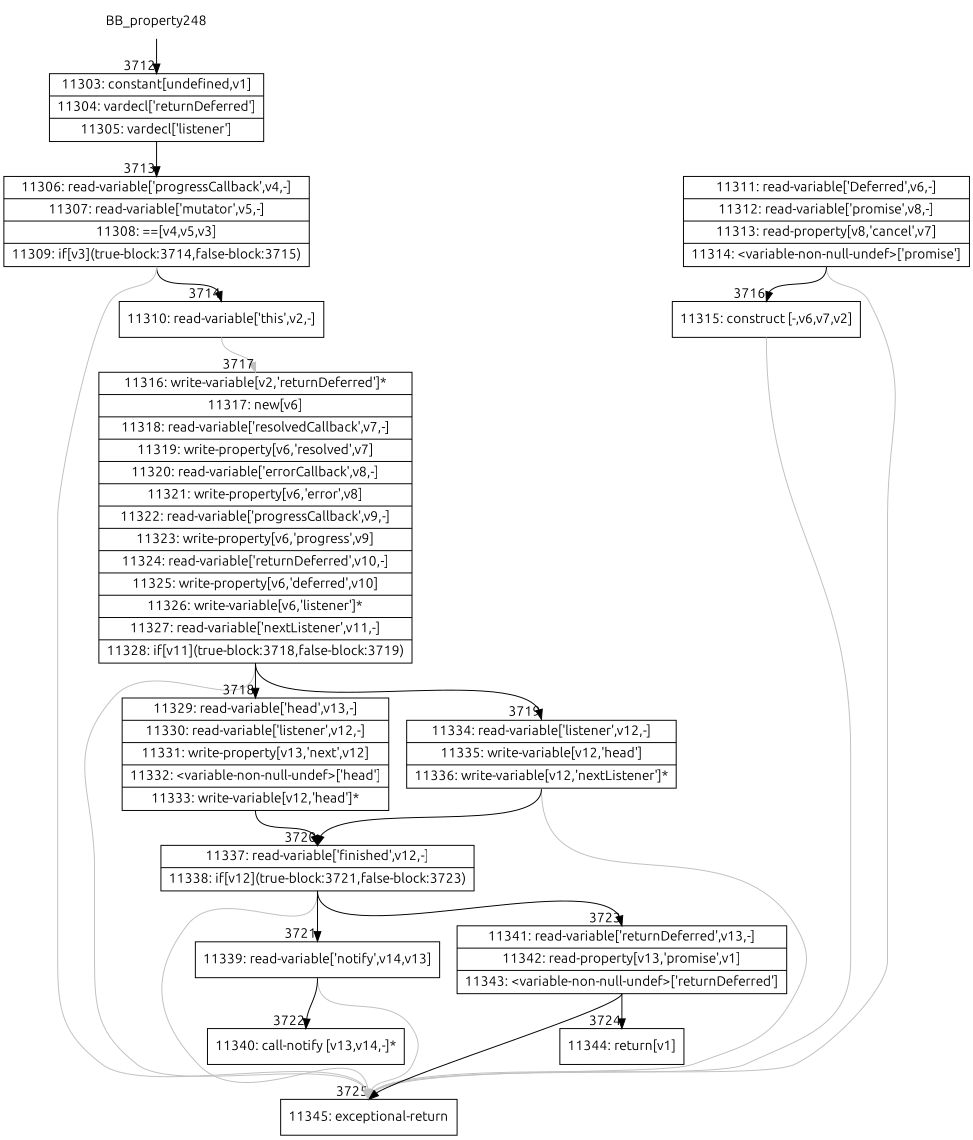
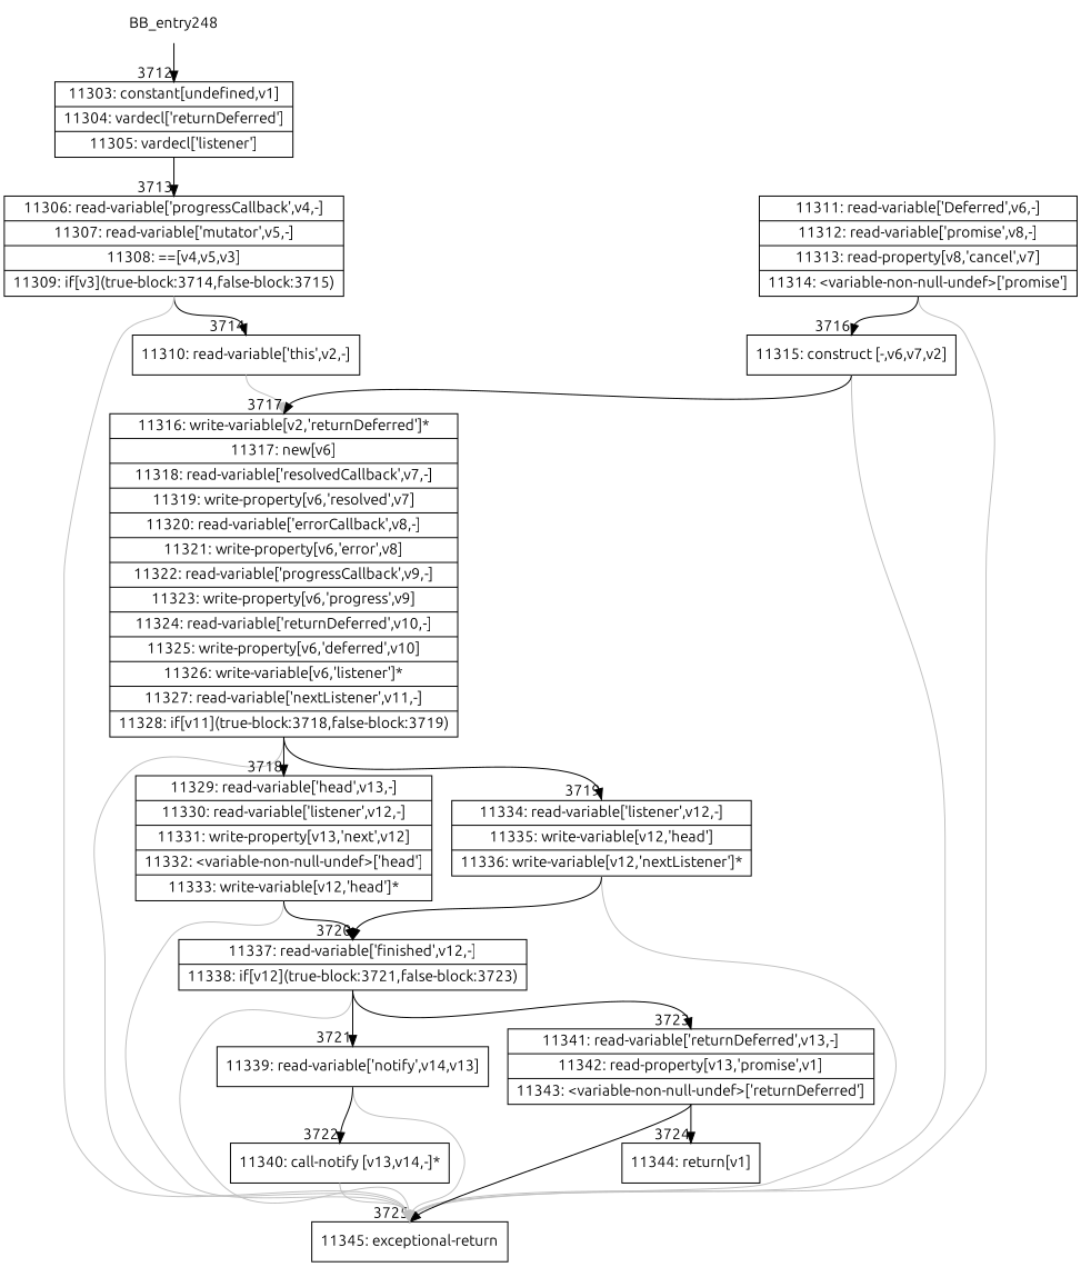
  digraph {
    fontname=Ubuntu
    rankdir=TD
    node [fontname=Ubuntu shape=record]
    edge [fontname=Ubuntu headport=n tailport=s]
-   BB_entry248 [shape=none label=BB_property248]
+   BB_entry248 [shape=none]
    n2 [label="{11303: constant[undefined,v1]|11304: vardecl['returnDeferred']|11305: vardecl['listener']}"]
    n3 [label="{11306: read-variable['progressCallback',v4,-]|11307: read-variable['mutator',v5,-]|11308: ==[v4,v5,v3]|11309: if[v3](true-block:3714,false-block:3715)}"]
    n4 [label="{11310: read-variable['this',v2,-]}"]
    n5 [label="{11345: exceptional-return}"]
    n6 [label="{11316: write-variable[v2,'returnDeferred']*|11317: new[v6]|11318: read-variable['resolvedCallback',v7,-]|11319: write-property[v6,'resolved',v7]|11320: read-variable['errorCallback',v8,-]|11321: write-property[v6,'error',v8]|11322: read-variable['progressCallback',v9,-]|11323: write-property[v6,'progress',v9]|11324: read-variable['returnDeferred',v10,-]|11325: write-property[v6,'deferred',v10]|11326: write-variable[v6,'listener']*|11327: read-variable['nextListener',v11,-]|11328: if[v11](true-block:3718,false-block:3719)}"]
    n7 [label="{11311: read-variable['Deferred',v6,-]|11312: read-variable['promise',v8,-]|11313: read-property[v8,'cancel',v7]|11314: \<variable-non-null-undef\>['promise']}"]
    n8 [label="{11315: construct [-,v6,v7,v2]}"]
    n9 [label="{11329: read-variable['head',v13,-]|11330: read-variable['listener',v12,-]|11331: write-property[v13,'next',v12]|11332: \<variable-non-null-undef\>['head']|11333: write-variable[v12,'head']*}"]
    n10 [label="{11334: read-variable['listener',v12,-]|11335: write-variable[v12,'head']|11336: write-variable[v12,'nextListener']*}"]
    n11 [label="{11337: read-variable['finished',v12,-]|11338: if[v12](true-block:3721,false-block:3723)}"]
    n12 [label="{11339: read-variable['notify',v14,v13]}"]
    n13 [label="{11341: read-variable['returnDeferred',v13,-]|11342: read-property[v13,'promise',v1]|11343: \<variable-non-null-undef\>['returnDeferred']}"]
    n14 [label="{11340: call-notify [v13,v14,-]*}"]
    n15 [label="{11344: return[v1]}"]
    BB_entry248 -> n2 [headlabel="    3712"]
    n2 -> n3 [headlabel="      3713"]
    n3 -> n4 [headlabel="      3714"]
    n3 -> n5 [color=gray headlabel="      3725"]
    n4 -> n6 [color=gray headlabel="      3717"]
    n6 -> n5 [color=gray]
    n6 -> n9 [headlabel="      3718"]
    n6 -> n10 [headlabel="      3719"]
    n7 -> n5 [color=gray]
    n7 -> n8 [headlabel="      3716"]
    n8 -> n5 [color=gray]
+   n8 -> n6
+   n9 -> n5 [color=gray]
    n9 -> n11 [headlabel="      3720"]
    n10 -> n5 [color=gray]
    n10 -> n11
    n11 -> n5 [color=gray]
    n11 -> n12 [headlabel="      3721"]
    n11 -> n13 [headlabel="      3723"]
    n12 -> n5 [color=gray]
    n12 -> n14 [headlabel="      3722"]
    n13 -> n5 [color=black]
    n13 -> n15 [headlabel="      3724"]
+   n14 -> n5 [color=gray]
  }
